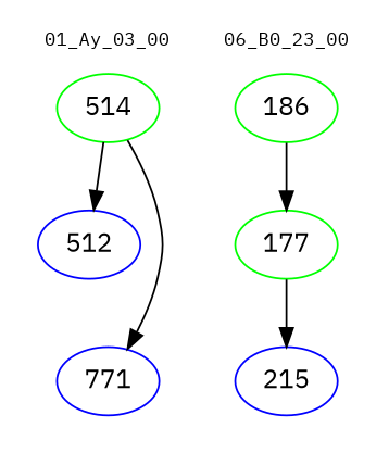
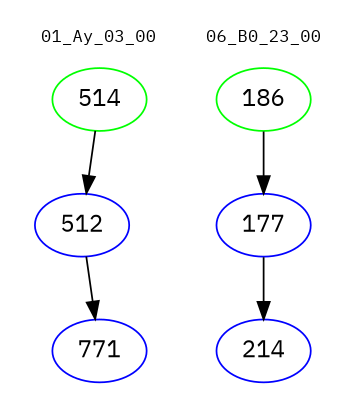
  digraph {
    fontname="IBM Plex Mono"
    node [color=blue fontname="IBM Plex Mono"]
    edge [color=black fontname="IBM Plex Mono"]
    n1 [color=green label=514]
    n2 [label=512]
    n3 [label=771]
    n4 [color=green label=186]
-   n5 [color=green label=177]
-   n6 [label=215]
+   n5 [label=177]
+   n6 [label=214]
    subgraph cluster_1 {
      color=white
      fontsize=10
      label="01_Ay_03_00"
      n1
      n2
      n3
    }
    subgraph cluster_2 {
      color=white
      fontsize=10
      label="06_B0_23_00"
      n4
      n5
      n6
    }
    n1 -> n2
-   n1 -> n3
+   n2 -> n3
    n4 -> n5
    n5 -> n6
  }
